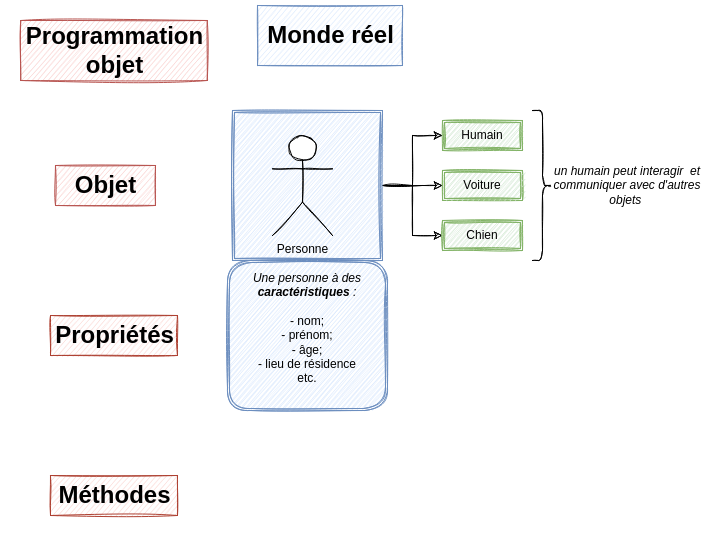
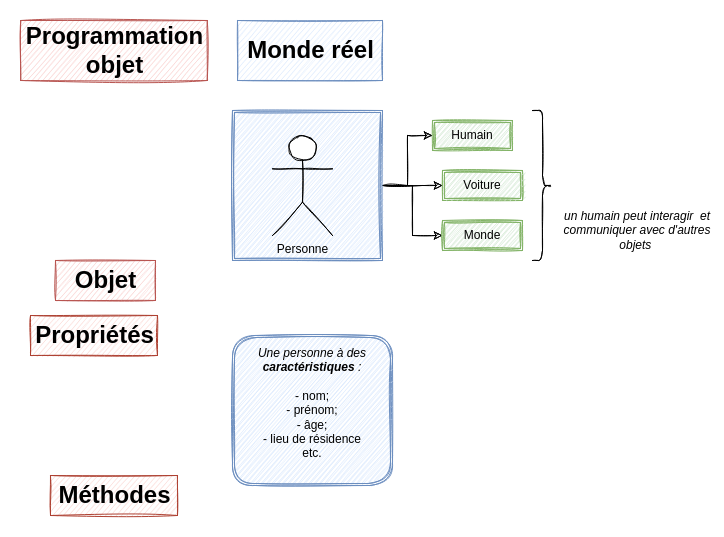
  <mxCell id="0" />
  <mxCell id="1" parent="0" />
  <mxCell id="2" style="edgeStyle=orthogonalEdgeStyle;rounded=0;sketch=1;orthogonalLoop=1;jettySize=auto;html=1;exitX=1;exitY=0.5;exitDx=0;exitDy=0;entryX=0;entryY=0.5;entryDx=0;entryDy=0;" edge="1" parent="1" source="5" target="13"><mxGeometry relative="1" as="geometry"><mxPoint x="452" y="150" as="targetPoint" /></mxGeometry></mxCell>
  <mxCell id="3" style="edgeStyle=orthogonalEdgeStyle;rounded=0;sketch=1;orthogonalLoop=1;jettySize=auto;html=1;exitX=1;exitY=0.5;exitDx=0;exitDy=0;entryX=0;entryY=0.5;entryDx=0;entryDy=0;" edge="1" parent="1" source="5" target="14"><mxGeometry relative="1" as="geometry"><Array as="points"><mxPoint x="422" y="185" /><mxPoint x="422" y="185" /></Array></mxGeometry></mxCell>
  <mxCell id="4" style="edgeStyle=orthogonalEdgeStyle;rounded=0;sketch=1;orthogonalLoop=1;jettySize=auto;html=1;exitX=1;exitY=0.5;exitDx=0;exitDy=0;entryX=0;entryY=0.5;entryDx=0;entryDy=0;" edge="1" parent="1" source="5" target="15"><mxGeometry relative="1" as="geometry" /></mxCell>
  <mxCell id="5" value="" style="shape=ext;double=1;whiteSpace=wrap;html=1;aspect=fixed;sketch=1;fillColor=#dae8fc;strokeColor=#6c8ebf;" vertex="1" parent="1"><mxGeometry x="232" y="110" width="150" height="150" as="geometry" /></mxCell>
  <mxCell id="6" value="Personne" style="shape=umlActor;verticalLabelPosition=bottom;verticalAlign=top;html=1;outlineConnect=0;sketch=1;" vertex="1" parent="1"><mxGeometry x="272" y="135" width="60" height="100" as="geometry" /></mxCell>
- <mxCell id="7" value="&lt;div&gt;&lt;i&gt;Une personne à des &lt;b&gt;caractéristiques&lt;/b&gt; :&lt;/i&gt;&lt;/div&gt;&lt;div&gt;&lt;br&gt;&lt;/div&gt;&lt;div&gt;- nom;&lt;/div&gt;&lt;div&gt;- prénom;&lt;/div&gt;&lt;div&gt;- âge;&lt;/div&gt;&lt;div&gt;- lieu de résidence&lt;br&gt;&lt;/div&gt;&lt;div&gt;etc.&lt;br&gt;&lt;/div&gt;&lt;div&gt;&lt;br&gt;&lt;/div&gt;" style="shape=ext;double=1;rounded=1;whiteSpace=wrap;html=1;sketch=1;fillColor=#dae8fc;strokeColor=#6c8ebf;" vertex="1" parent="1"><mxGeometry x="227" y="260" width="160" height="150" as="geometry" /></mxCell>
- <mxCell id="8" value="Monde réel" style="text;strokeColor=#6c8ebf;fillColor=#dae8fc;html=1;fontSize=24;fontStyle=1;verticalAlign=middle;align=center;sketch=1;" vertex="1" parent="1"><mxGeometry x="257" y="5" width="145" height="60" as="geometry" /></mxCell>
+ <mxCell id="7" value="&lt;div&gt;&lt;i&gt;Une personne à des &lt;b&gt;caractéristiques&lt;/b&gt; :&lt;/i&gt;&lt;/div&gt;&lt;div&gt;&lt;br&gt;&lt;/div&gt;&lt;div&gt;- nom;&lt;/div&gt;&lt;div&gt;- prénom;&lt;/div&gt;&lt;div&gt;- âge;&lt;/div&gt;&lt;div&gt;- lieu de résidence&lt;br&gt;&lt;/div&gt;&lt;div&gt;etc.&lt;br&gt;&lt;/div&gt;&lt;div&gt;&lt;br&gt;&lt;/div&gt;" style="shape=ext;double=1;rounded=1;whiteSpace=wrap;html=1;sketch=1;fillColor=#dae8fc;strokeColor=#6c8ebf;" vertex="1" parent="1"><mxGeometry x="232" y="335" width="160" height="150" as="geometry" /></mxCell>
+ <mxCell id="8" value="Monde réel" style="text;strokeColor=#6c8ebf;fillColor=#dae8fc;html=1;fontSize=24;fontStyle=1;verticalAlign=middle;align=center;sketch=1;" vertex="1" parent="1"><mxGeometry x="237" y="20" width="145" height="60" as="geometry" /></mxCell>
  <mxCell id="9" value="&lt;div&gt;Programmation&lt;/div&gt;&lt;div&gt;objet&lt;br&gt;&lt;/div&gt;" style="text;strokeColor=#b85450;fillColor=#f8cecc;html=1;fontSize=24;fontStyle=1;verticalAlign=middle;align=center;sketch=1;" vertex="1" parent="1"><mxGeometry x="20.25" y="20" width="186.5" height="60" as="geometry" /></mxCell>
- <mxCell id="10" value="Objet" style="text;strokeColor=#b85450;fillColor=#f8cecc;html=1;fontSize=24;fontStyle=1;verticalAlign=middle;align=center;sketch=1;" vertex="1" parent="1"><mxGeometry x="55" y="165" width="100" height="40" as="geometry" /></mxCell>
- <mxCell id="11" value="Propriétés" style="text;strokeColor=#ae4132;fillColor=#fad9d5;html=1;fontSize=24;fontStyle=1;verticalAlign=middle;align=center;sketch=1;" vertex="1" parent="1"><mxGeometry x="50" y="315" width="127" height="40" as="geometry" /></mxCell>
+ <mxCell id="10" value="Objet" style="text;strokeColor=#b85450;fillColor=#f8cecc;html=1;fontSize=24;fontStyle=1;verticalAlign=middle;align=center;sketch=1;" vertex="1" parent="1"><mxGeometry x="55" y="260" width="100" height="40" as="geometry" /></mxCell>
+ <mxCell id="11" value="Propriétés" style="text;strokeColor=#ae4132;fillColor=#fad9d5;html=1;fontSize=24;fontStyle=1;verticalAlign=middle;align=center;sketch=1;" vertex="1" parent="1"><mxGeometry x="30" y="315" width="127" height="40" as="geometry" /></mxCell>
  <mxCell id="12" value="Méthodes" style="text;strokeColor=#ae4132;fillColor=#fad9d5;html=1;fontSize=24;fontStyle=1;verticalAlign=middle;align=center;sketch=1;" vertex="1" parent="1"><mxGeometry x="50" y="475" width="127" height="40" as="geometry" /></mxCell>
- <mxCell id="13" value="Humain" style="shape=ext;double=1;rounded=0;whiteSpace=wrap;html=1;sketch=1;fillColor=#d5e8d4;strokeColor=#82b366;" vertex="1" parent="1"><mxGeometry x="442" y="120" width="80" height="30" as="geometry" /></mxCell>
+ <mxCell id="13" value="Humain" style="shape=ext;double=1;rounded=0;whiteSpace=wrap;html=1;sketch=1;fillColor=#d5e8d4;strokeColor=#82b366;" vertex="1" parent="1"><mxGeometry x="432" y="120" width="80" height="30" as="geometry" /></mxCell>
  <mxCell id="14" value="Voiture" style="shape=ext;double=1;rounded=0;whiteSpace=wrap;html=1;sketch=1;fillColor=#d5e8d4;strokeColor=#82b366;" vertex="1" parent="1"><mxGeometry x="442" y="170" width="80" height="30" as="geometry" /></mxCell>
- <mxCell id="15" value="Chien" style="shape=ext;double=1;rounded=0;whiteSpace=wrap;html=1;sketch=1;fillColor=#d5e8d4;strokeColor=#82b366;" vertex="1" parent="1"><mxGeometry x="442" y="220" width="80" height="30" as="geometry" /></mxCell>
+ <mxCell id="15" value="Monde" style="shape=ext;double=1;rounded=0;whiteSpace=wrap;html=1;sketch=1;fillColor=#d5e8d4;strokeColor=#82b366;" vertex="1" parent="1"><mxGeometry x="442" y="220" width="80" height="30" as="geometry" /></mxCell>
  <mxCell id="16" value="" style="shape=curlyBracket;whiteSpace=wrap;html=1;rounded=1;sketch=1;rotation=-180;" vertex="1" parent="1"><mxGeometry x="532" y="110" width="20" height="150" as="geometry" /></mxCell>
- <mxCell id="17" value="&lt;i&gt;un humain peut interagir&amp;nbsp; et communiquer avec d'autres objets&amp;nbsp;&lt;/i&gt; " style="text;html=1;strokeColor=none;fillColor=none;align=center;verticalAlign=middle;whiteSpace=wrap;rounded=0;sketch=1;" vertex="1" parent="1"><mxGeometry x="552" y="152.5" width="150" height="65" as="geometry" /></mxCell>
+ <mxCell id="17" value="&lt;i&gt;un humain peut interagir&amp;nbsp; et communiquer avec d'autres objets&amp;nbsp;&lt;/i&gt; " style="text;html=1;strokeColor=none;fillColor=none;align=center;verticalAlign=middle;whiteSpace=wrap;rounded=0;sketch=1;" vertex="1" parent="1"><mxGeometry x="562" y="197.5" width="150" height="65" as="geometry" /></mxCell>
